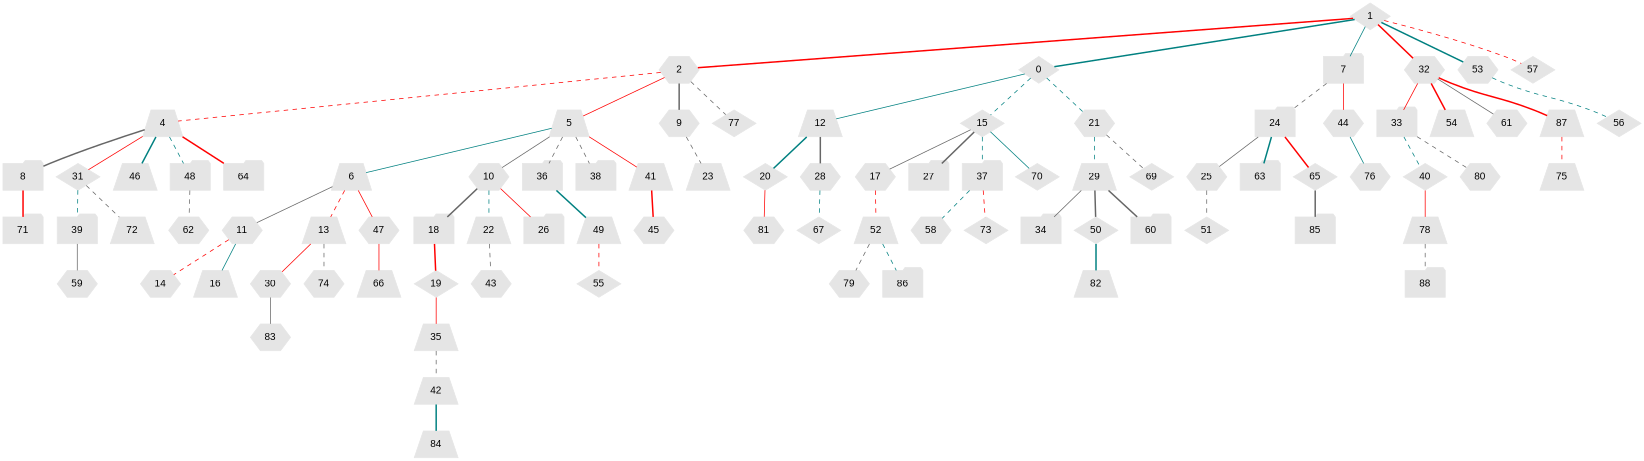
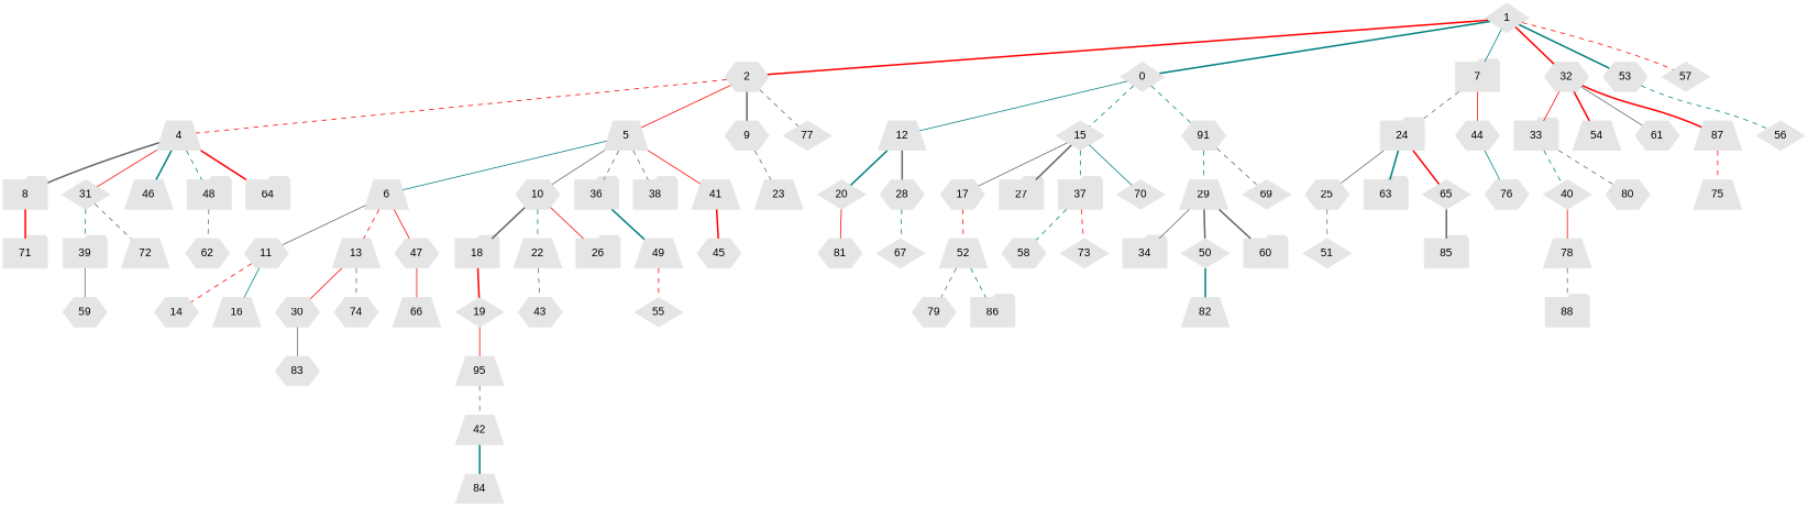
  graph {
    fontname="Liberation Sans"
    node [color=gray90 fontname="Liberation Sans" shape=hexagon style=filled]
    edge [color=gray40 fontname="Liberation Sans" style=dashed]
    1 [shape=diamond]
    2
    n3 [label=0 shape=diamond]
    7 [shape=folder]
    32
    53
    57 [shape=diamond]
    4 [shape=trapezium]
    5 [shape=trapezium]
    9
    77 [shape=diamond]
    12 [shape=trapezium]
    15 [shape=diamond]
-   21
+   21 [label=91]
    24 [shape=folder]
    44
    33 [shape=folder]
    54 [shape=trapezium]
    61
    87 [shape=trapezium]
    56 [shape=diamond]
    8 [shape=folder]
    31 [shape=diamond]
    46 [shape=trapezium]
    48 [shape=folder]
    64 [shape=folder]
    6 [shape=trapezium]
    10
    36 [shape=folder]
    38 [shape=folder]
    41 [shape=trapezium]
    23 [shape=trapezium]
    20 [shape=diamond]
    28
    17
    27 [shape=folder]
    37 [shape=folder]
    70 [shape=diamond]
    29 [shape=trapezium]
    69 [shape=diamond]
    71 [shape=folder]
    39 [shape=folder]
    72 [shape=trapezium]
    62
    11
    13 [shape=trapezium]
    47
    18 [shape=folder]
    22 [shape=trapezium]
    26 [shape=folder]
    49 [shape=trapezium]
    45
    14
    16 [shape=trapezium]
    30
    74
    66 [shape=trapezium]
    25
    63 [shape=folder]
    65 [shape=diamond]
    76
    19 [shape=diamond]
    43
    81
    67 [shape=diamond]
    83
    52 [shape=trapezium]
    58
    73 [shape=diamond]
    79
    86 [shape=folder]
-   35 [shape=trapezium]
+   35 [shape=trapezium label=95]
    42 [shape=trapezium]
    34 [shape=folder]
    50 [shape=diamond]
    60 [shape=folder]
    51 [shape=diamond]
    85 [shape=folder]
    82 [shape=trapezium]
    59
    40 [shape=diamond]
    80
    75 [shape=trapezium]
    78 [shape=trapezium]
    84 [shape=trapezium]
    55 [shape=diamond]
    88 [shape=folder]
    1 -- 2 [color=red style=bold]
    1 -- n3 [color=teal style=bold]
    1 -- 7 [color=teal style=solid]
    1 -- 32 [color=red style=bold]
    1 -- 53 [color=teal style=bold]
    1 -- 57 [color=red]
    2 -- 4 [color=red]
    2 -- 5 [color=red style=solid]
    2 -- 9 [style=bold]
    2 -- 77
    n3 -- 12 [color=teal style=solid]
    n3 -- 15 [color=teal]
    n3 -- 21 [color=teal]
    7 -- 24
    7 -- 44 [color=red style=solid]
    32 -- 33 [color=red style=solid]
    32 -- 54 [color=red style=bold]
    32 -- 61 [style=solid]
    32 -- 87 [color=red style=bold]
    53 -- 56 [color=teal]
    4 -- 8 [style=bold]
    4 -- 31 [color=red style=solid]
    4 -- 46 [color=teal style=bold]
    4 -- 48 [color=teal]
    4 -- 64 [color=red style=bold]
    5 -- 6 [color=teal style=solid]
    5 -- 10 [style=solid]
    5 -- 36
    5 -- 38
    5 -- 41 [color=red style=solid]
    9 -- 23
    12 -- 20 [color=teal style=bold]
    12 -- 28 [style=bold]
    15 -- 17 [style=solid]
    15 -- 27 [style=bold]
    15 -- 37 [color=teal]
    15 -- 70 [color=teal style=solid]
    21 -- 29 [color=teal]
    21 -- 69
    24 -- 25 [style=solid]
    24 -- 63 [color=teal style=bold]
    24 -- 65 [color=red style=bold]
    44 -- 76 [color=teal style=solid]
    33 -- 40 [color=teal]
    33 -- 80
    87 -- 75 [color=red]
    8 -- 71 [color=red style=bold]
    31 -- 39 [color=teal]
    31 -- 72
    48 -- 62
    6 -- 11 [style=solid]
    6 -- 13 [color=red]
    6 -- 47 [color=red style=solid]
    10 -- 18 [style=bold]
    10 -- 22 [color=teal]
    10 -- 26 [color=red style=solid]
    36 -- 49 [color=teal style=bold]
    41 -- 45 [color=red style=bold]
    20 -- 81 [color=red style=solid]
    28 -- 67 [color=teal]
    17 -- 52 [color=red]
    37 -- 58 [color=teal]
    37 -- 73 [color=red]
    29 -- 34 [style=solid]
    29 -- 50 [style=bold]
    29 -- 60 [style=bold]
    39 -- 59 [style=solid]
    11 -- 14 [color=red]
    11 -- 16 [color=teal style=solid]
    13 -- 30 [color=red style=solid]
    13 -- 74
    47 -- 66 [color=red style=solid]
    18 -- 19 [color=red style=bold]
    22 -- 43
    49 -- 55 [color=red]
    30 -- 83 [style=solid]
    25 -- 51
    65 -- 85 [style=bold]
    19 -- 35 [color=red style=solid]
    52 -- 79
    52 -- 86 [color=teal]
    35 -- 42
    42 -- 84 [color=teal style=bold]
    50 -- 82 [color=teal style=bold]
    40 -- 78 [color=red style=solid]
    78 -- 88
  }
